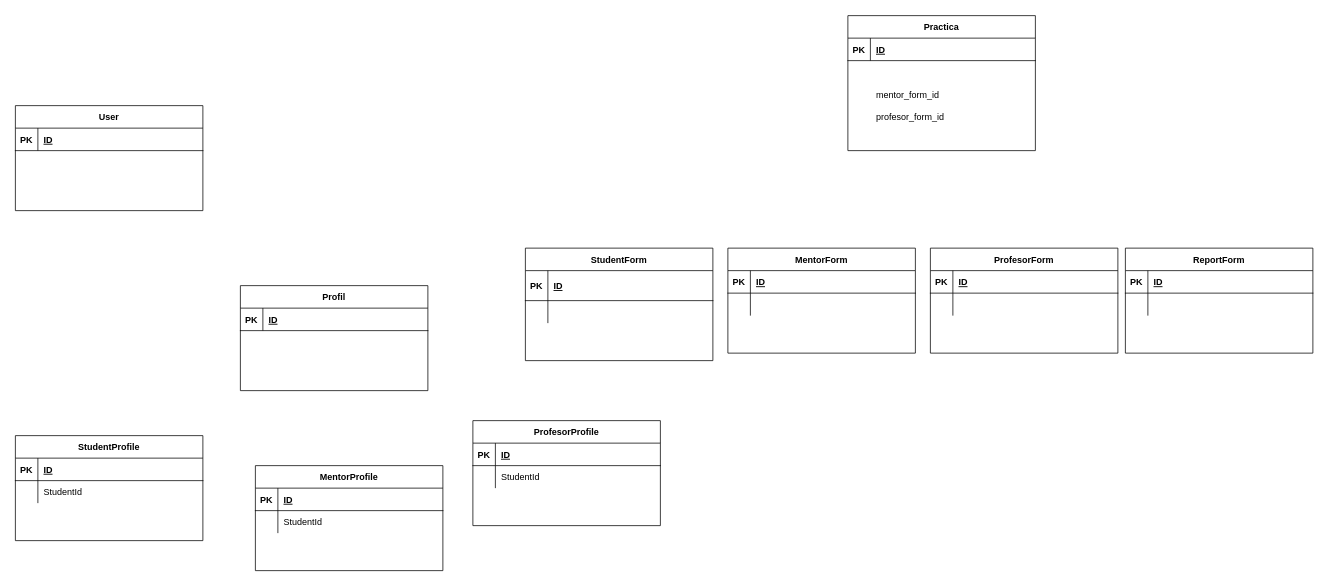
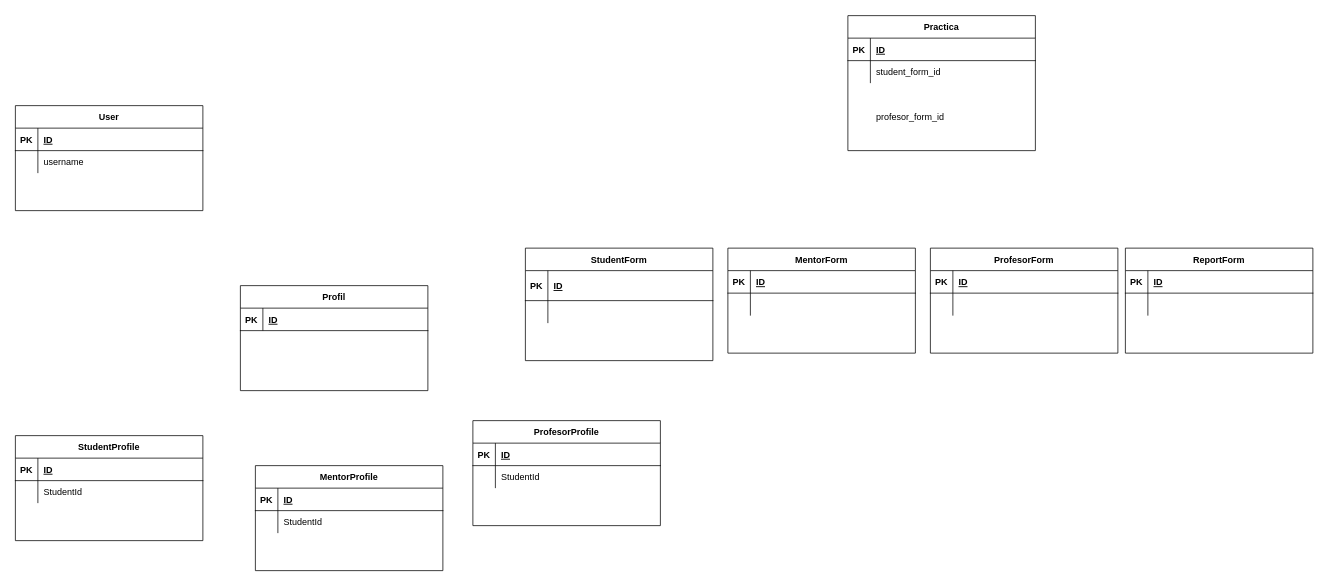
  <mxCell id="0" />
  <mxCell id="1" parent="0" />
  <mxCell id="2" value="User" style="shape=table;startSize=30;container=1;collapsible=1;childLayout=tableLayout;fixedRows=1;rowLines=0;fontStyle=1;align=center;resizeLast=1;" vertex="1" parent="1"><mxGeometry x="20" y="140" width="250" height="140" as="geometry" /></mxCell>
  <mxCell id="3" value="" style="shape=partialRectangle;collapsible=0;dropTarget=0;pointerEvents=0;fillColor=none;points=[[0,0.5],[1,0.5]];portConstraint=eastwest;top=0;left=0;right=0;bottom=1;" vertex="1" parent="2"><mxGeometry y="30" width="250" height="30" as="geometry" /></mxCell>
  <mxCell id="4" value="PK" style="shape=partialRectangle;overflow=hidden;connectable=0;fillColor=none;top=0;left=0;bottom=0;right=0;fontStyle=1;" vertex="1" parent="3"><mxGeometry width="30" height="30" as="geometry" /></mxCell>
  <mxCell id="5" value="ID" style="shape=partialRectangle;overflow=hidden;connectable=0;fillColor=none;top=0;left=0;bottom=0;right=0;align=left;spacingLeft=6;fontStyle=5;" vertex="1" parent="3"><mxGeometry x="30" width="220" height="30" as="geometry" /></mxCell>
  <mxCell id="6" value="" style="shape=partialRectangle;collapsible=0;dropTarget=0;pointerEvents=0;fillColor=none;points=[[0,0.5],[1,0.5]];portConstraint=eastwest;top=0;left=0;right=0;bottom=0;" vertex="1" parent="2"><mxGeometry y="60" width="250" height="30" as="geometry" /></mxCell>
  <mxCell id="7" value="" style="shape=partialRectangle;overflow=hidden;connectable=0;fillColor=none;top=0;left=0;bottom=0;right=0;" vertex="1" parent="6"><mxGeometry width="30" height="30" as="geometry" /></mxCell>
+ <mxCell id="8" value="username" style="shape=partialRectangle;overflow=hidden;connectable=0;fillColor=none;top=0;left=0;bottom=0;right=0;align=left;spacingLeft=6;" vertex="1" parent="6"><mxGeometry x="30" width="220" height="30" as="geometry" /></mxCell>
  <mxCell id="9" value="StudentForm" style="shape=table;startSize=30;container=1;collapsible=1;childLayout=tableLayout;fixedRows=1;rowLines=0;fontStyle=1;align=center;resizeLast=1;" vertex="1" parent="1"><mxGeometry x="700" y="330" width="250" height="150" as="geometry" /></mxCell>
  <mxCell id="10" value="" style="shape=partialRectangle;collapsible=0;dropTarget=0;pointerEvents=0;fillColor=none;points=[[0,0.5],[1,0.5]];portConstraint=eastwest;top=0;left=0;right=0;bottom=1;" vertex="1" parent="9"><mxGeometry y="30" width="250" height="40" as="geometry" /></mxCell>
  <mxCell id="11" value="PK" style="shape=partialRectangle;overflow=hidden;connectable=0;fillColor=none;top=0;left=0;bottom=0;right=0;fontStyle=1;" vertex="1" parent="10"><mxGeometry width="30" height="40" as="geometry" /></mxCell>
  <mxCell id="12" value="ID" style="shape=partialRectangle;overflow=hidden;connectable=0;fillColor=none;top=0;left=0;bottom=0;right=0;align=left;spacingLeft=6;fontStyle=5;" vertex="1" parent="10"><mxGeometry x="30" width="220" height="40" as="geometry" /></mxCell>
  <mxCell id="13" value="" style="shape=partialRectangle;collapsible=0;dropTarget=0;pointerEvents=0;fillColor=none;points=[[0,0.5],[1,0.5]];portConstraint=eastwest;top=0;left=0;right=0;bottom=0;" vertex="1" parent="9"><mxGeometry y="70" width="250" height="30" as="geometry" /></mxCell>
  <mxCell id="14" value="" style="shape=partialRectangle;overflow=hidden;connectable=0;fillColor=none;top=0;left=0;bottom=0;right=0;" vertex="1" parent="13"><mxGeometry width="30" height="30" as="geometry" /></mxCell>
  <mxCell id="15" value="" style="shape=partialRectangle;overflow=hidden;connectable=0;fillColor=none;top=0;left=0;bottom=0;right=0;align=left;spacingLeft=6;" vertex="1" parent="13"><mxGeometry x="30" width="220" height="30" as="geometry" /></mxCell>
  <mxCell id="16" value="MentorForm" style="shape=table;startSize=30;container=1;collapsible=1;childLayout=tableLayout;fixedRows=1;rowLines=0;fontStyle=1;align=center;resizeLast=1;" vertex="1" parent="1"><mxGeometry x="970" y="330" width="250" height="140" as="geometry" /></mxCell>
  <mxCell id="17" value="" style="shape=partialRectangle;collapsible=0;dropTarget=0;pointerEvents=0;fillColor=none;points=[[0,0.5],[1,0.5]];portConstraint=eastwest;top=0;left=0;right=0;bottom=1;" vertex="1" parent="16"><mxGeometry y="30" width="250" height="30" as="geometry" /></mxCell>
  <mxCell id="18" value="PK" style="shape=partialRectangle;overflow=hidden;connectable=0;fillColor=none;top=0;left=0;bottom=0;right=0;fontStyle=1;" vertex="1" parent="17"><mxGeometry width="30" height="30" as="geometry" /></mxCell>
  <mxCell id="19" value="ID" style="shape=partialRectangle;overflow=hidden;connectable=0;fillColor=none;top=0;left=0;bottom=0;right=0;align=left;spacingLeft=6;fontStyle=5;" vertex="1" parent="17"><mxGeometry x="30" width="220" height="30" as="geometry" /></mxCell>
  <mxCell id="20" value="" style="shape=partialRectangle;collapsible=0;dropTarget=0;pointerEvents=0;fillColor=none;points=[[0,0.5],[1,0.5]];portConstraint=eastwest;top=0;left=0;right=0;bottom=0;" vertex="1" parent="16"><mxGeometry y="60" width="250" height="30" as="geometry" /></mxCell>
  <mxCell id="21" value="" style="shape=partialRectangle;overflow=hidden;connectable=0;fillColor=none;top=0;left=0;bottom=0;right=0;" vertex="1" parent="20"><mxGeometry width="30" height="30" as="geometry" /></mxCell>
  <mxCell id="22" value="" style="shape=partialRectangle;overflow=hidden;connectable=0;fillColor=none;top=0;left=0;bottom=0;right=0;align=left;spacingLeft=6;" vertex="1" parent="20"><mxGeometry x="30" width="220" height="30" as="geometry" /></mxCell>
  <mxCell id="23" value="Profil" style="shape=table;startSize=30;container=1;collapsible=1;childLayout=tableLayout;fixedRows=1;rowLines=0;fontStyle=1;align=center;resizeLast=1;" vertex="1" parent="1"><mxGeometry x="320" y="380" width="250" height="140" as="geometry" /></mxCell>
  <mxCell id="24" value="" style="shape=partialRectangle;collapsible=0;dropTarget=0;pointerEvents=0;fillColor=none;points=[[0,0.5],[1,0.5]];portConstraint=eastwest;top=0;left=0;right=0;bottom=1;" vertex="1" parent="23"><mxGeometry y="30" width="250" height="30" as="geometry" /></mxCell>
  <mxCell id="25" value="PK" style="shape=partialRectangle;overflow=hidden;connectable=0;fillColor=none;top=0;left=0;bottom=0;right=0;fontStyle=1;" vertex="1" parent="24"><mxGeometry width="30" height="30" as="geometry" /></mxCell>
  <mxCell id="26" value="ID" style="shape=partialRectangle;overflow=hidden;connectable=0;fillColor=none;top=0;left=0;bottom=0;right=0;align=left;spacingLeft=6;fontStyle=5;" vertex="1" parent="24"><mxGeometry x="30" width="220" height="30" as="geometry" /></mxCell>
  <mxCell id="27" value="" style="shape=partialRectangle;collapsible=0;dropTarget=0;pointerEvents=0;fillColor=none;points=[[0,0.5],[1,0.5]];portConstraint=eastwest;top=0;left=0;right=0;bottom=0;" vertex="1" parent="23"><mxGeometry y="60" width="250" height="30" as="geometry" /></mxCell>
  <mxCell id="28" value="" style="shape=partialRectangle;overflow=hidden;connectable=0;fillColor=none;top=0;left=0;bottom=0;right=0;" vertex="1" parent="27"><mxGeometry width="30" height="30" as="geometry" /></mxCell>
  <mxCell id="29" value="ProfesorForm" style="shape=table;startSize=30;container=1;collapsible=1;childLayout=tableLayout;fixedRows=1;rowLines=0;fontStyle=1;align=center;resizeLast=1;" vertex="1" parent="1"><mxGeometry x="1240" y="330" width="250" height="140" as="geometry" /></mxCell>
  <mxCell id="30" value="" style="shape=partialRectangle;collapsible=0;dropTarget=0;pointerEvents=0;fillColor=none;points=[[0,0.5],[1,0.5]];portConstraint=eastwest;top=0;left=0;right=0;bottom=1;" vertex="1" parent="29"><mxGeometry y="30" width="250" height="30" as="geometry" /></mxCell>
  <mxCell id="31" value="PK" style="shape=partialRectangle;overflow=hidden;connectable=0;fillColor=none;top=0;left=0;bottom=0;right=0;fontStyle=1;" vertex="1" parent="30"><mxGeometry width="30" height="30" as="geometry" /></mxCell>
  <mxCell id="32" value="ID" style="shape=partialRectangle;overflow=hidden;connectable=0;fillColor=none;top=0;left=0;bottom=0;right=0;align=left;spacingLeft=6;fontStyle=5;" vertex="1" parent="30"><mxGeometry x="30" width="220" height="30" as="geometry" /></mxCell>
  <mxCell id="33" value="" style="shape=partialRectangle;collapsible=0;dropTarget=0;pointerEvents=0;fillColor=none;points=[[0,0.5],[1,0.5]];portConstraint=eastwest;top=0;left=0;right=0;bottom=0;" vertex="1" parent="29"><mxGeometry y="60" width="250" height="30" as="geometry" /></mxCell>
  <mxCell id="34" value="" style="shape=partialRectangle;overflow=hidden;connectable=0;fillColor=none;top=0;left=0;bottom=0;right=0;" vertex="1" parent="33"><mxGeometry width="30" height="30" as="geometry" /></mxCell>
  <mxCell id="35" value="" style="shape=partialRectangle;overflow=hidden;connectable=0;fillColor=none;top=0;left=0;bottom=0;right=0;align=left;spacingLeft=6;" vertex="1" parent="33"><mxGeometry x="30" width="220" height="30" as="geometry" /></mxCell>
  <mxCell id="36" value="StudentProfile" style="shape=table;startSize=30;container=1;collapsible=1;childLayout=tableLayout;fixedRows=1;rowLines=0;fontStyle=1;align=center;resizeLast=1;" vertex="1" parent="1"><mxGeometry x="20" y="580" width="250" height="140" as="geometry" /></mxCell>
  <mxCell id="37" value="" style="shape=partialRectangle;collapsible=0;dropTarget=0;pointerEvents=0;fillColor=none;points=[[0,0.5],[1,0.5]];portConstraint=eastwest;top=0;left=0;right=0;bottom=1;" vertex="1" parent="36"><mxGeometry y="30" width="250" height="30" as="geometry" /></mxCell>
  <mxCell id="38" value="PK" style="shape=partialRectangle;overflow=hidden;connectable=0;fillColor=none;top=0;left=0;bottom=0;right=0;fontStyle=1;" vertex="1" parent="37"><mxGeometry width="30" height="30" as="geometry" /></mxCell>
  <mxCell id="39" value="ID" style="shape=partialRectangle;overflow=hidden;connectable=0;fillColor=none;top=0;left=0;bottom=0;right=0;align=left;spacingLeft=6;fontStyle=5;" vertex="1" parent="37"><mxGeometry x="30" width="220" height="30" as="geometry" /></mxCell>
  <mxCell id="40" value="" style="shape=partialRectangle;collapsible=0;dropTarget=0;pointerEvents=0;fillColor=none;points=[[0,0.5],[1,0.5]];portConstraint=eastwest;top=0;left=0;right=0;bottom=0;" vertex="1" parent="36"><mxGeometry y="60" width="250" height="30" as="geometry" /></mxCell>
  <mxCell id="41" value="" style="shape=partialRectangle;overflow=hidden;connectable=0;fillColor=none;top=0;left=0;bottom=0;right=0;" vertex="1" parent="40"><mxGeometry width="30" height="30" as="geometry" /></mxCell>
  <mxCell id="42" value="StudentId" style="shape=partialRectangle;overflow=hidden;connectable=0;fillColor=none;top=0;left=0;bottom=0;right=0;align=left;spacingLeft=6;" vertex="1" parent="40"><mxGeometry x="30" width="220" height="30" as="geometry" /></mxCell>
  <mxCell id="43" value="MentorProfile" style="shape=table;startSize=30;container=1;collapsible=1;childLayout=tableLayout;fixedRows=1;rowLines=0;fontStyle=1;align=center;resizeLast=1;" vertex="1" parent="1"><mxGeometry x="340" y="620" width="250" height="140" as="geometry" /></mxCell>
  <mxCell id="44" value="" style="shape=partialRectangle;collapsible=0;dropTarget=0;pointerEvents=0;fillColor=none;points=[[0,0.5],[1,0.5]];portConstraint=eastwest;top=0;left=0;right=0;bottom=1;" vertex="1" parent="43"><mxGeometry y="30" width="250" height="30" as="geometry" /></mxCell>
  <mxCell id="45" value="PK" style="shape=partialRectangle;overflow=hidden;connectable=0;fillColor=none;top=0;left=0;bottom=0;right=0;fontStyle=1;" vertex="1" parent="44"><mxGeometry width="30" height="30" as="geometry" /></mxCell>
  <mxCell id="46" value="ID" style="shape=partialRectangle;overflow=hidden;connectable=0;fillColor=none;top=0;left=0;bottom=0;right=0;align=left;spacingLeft=6;fontStyle=5;" vertex="1" parent="44"><mxGeometry x="30" width="220" height="30" as="geometry" /></mxCell>
  <mxCell id="47" value="" style="shape=partialRectangle;collapsible=0;dropTarget=0;pointerEvents=0;fillColor=none;points=[[0,0.5],[1,0.5]];portConstraint=eastwest;top=0;left=0;right=0;bottom=0;" vertex="1" parent="43"><mxGeometry y="60" width="250" height="30" as="geometry" /></mxCell>
  <mxCell id="48" value="" style="shape=partialRectangle;overflow=hidden;connectable=0;fillColor=none;top=0;left=0;bottom=0;right=0;" vertex="1" parent="47"><mxGeometry width="30" height="30" as="geometry" /></mxCell>
  <mxCell id="49" value="StudentId" style="shape=partialRectangle;overflow=hidden;connectable=0;fillColor=none;top=0;left=0;bottom=0;right=0;align=left;spacingLeft=6;" vertex="1" parent="47"><mxGeometry x="30" width="220" height="30" as="geometry" /></mxCell>
  <mxCell id="50" value="ReportForm" style="shape=table;startSize=30;container=1;collapsible=1;childLayout=tableLayout;fixedRows=1;rowLines=0;fontStyle=1;align=center;resizeLast=1;" vertex="1" parent="1"><mxGeometry x="1500" y="330" width="250" height="140" as="geometry" /></mxCell>
  <mxCell id="51" value="" style="shape=partialRectangle;collapsible=0;dropTarget=0;pointerEvents=0;fillColor=none;points=[[0,0.5],[1,0.5]];portConstraint=eastwest;top=0;left=0;right=0;bottom=1;" vertex="1" parent="50"><mxGeometry y="30" width="250" height="30" as="geometry" /></mxCell>
  <mxCell id="52" value="PK" style="shape=partialRectangle;overflow=hidden;connectable=0;fillColor=none;top=0;left=0;bottom=0;right=0;fontStyle=1;" vertex="1" parent="51"><mxGeometry width="30" height="30" as="geometry" /></mxCell>
  <mxCell id="53" value="ID" style="shape=partialRectangle;overflow=hidden;connectable=0;fillColor=none;top=0;left=0;bottom=0;right=0;align=left;spacingLeft=6;fontStyle=5;" vertex="1" parent="51"><mxGeometry x="30" width="220" height="30" as="geometry" /></mxCell>
  <mxCell id="54" value="" style="shape=partialRectangle;collapsible=0;dropTarget=0;pointerEvents=0;fillColor=none;points=[[0,0.5],[1,0.5]];portConstraint=eastwest;top=0;left=0;right=0;bottom=0;" vertex="1" parent="50"><mxGeometry y="60" width="250" height="30" as="geometry" /></mxCell>
  <mxCell id="55" value="" style="shape=partialRectangle;overflow=hidden;connectable=0;fillColor=none;top=0;left=0;bottom=0;right=0;" vertex="1" parent="54"><mxGeometry width="30" height="30" as="geometry" /></mxCell>
  <mxCell id="56" value="" style="shape=partialRectangle;overflow=hidden;connectable=0;fillColor=none;top=0;left=0;bottom=0;right=0;align=left;spacingLeft=6;" vertex="1" parent="54"><mxGeometry x="30" width="220" height="30" as="geometry" /></mxCell>
  <mxCell id="57" value="ProfesorProfile" style="shape=table;startSize=30;container=1;collapsible=1;childLayout=tableLayout;fixedRows=1;rowLines=0;fontStyle=1;align=center;resizeLast=1;" vertex="1" parent="1"><mxGeometry x="630" y="560" width="250" height="140" as="geometry" /></mxCell>
  <mxCell id="58" value="" style="shape=partialRectangle;collapsible=0;dropTarget=0;pointerEvents=0;fillColor=none;points=[[0,0.5],[1,0.5]];portConstraint=eastwest;top=0;left=0;right=0;bottom=1;" vertex="1" parent="57"><mxGeometry y="30" width="250" height="30" as="geometry" /></mxCell>
  <mxCell id="59" value="PK" style="shape=partialRectangle;overflow=hidden;connectable=0;fillColor=none;top=0;left=0;bottom=0;right=0;fontStyle=1;" vertex="1" parent="58"><mxGeometry width="30" height="30" as="geometry" /></mxCell>
  <mxCell id="60" value="ID" style="shape=partialRectangle;overflow=hidden;connectable=0;fillColor=none;top=0;left=0;bottom=0;right=0;align=left;spacingLeft=6;fontStyle=5;" vertex="1" parent="58"><mxGeometry x="30" width="220" height="30" as="geometry" /></mxCell>
  <mxCell id="61" value="" style="shape=partialRectangle;collapsible=0;dropTarget=0;pointerEvents=0;fillColor=none;points=[[0,0.5],[1,0.5]];portConstraint=eastwest;top=0;left=0;right=0;bottom=0;" vertex="1" parent="57"><mxGeometry y="60" width="250" height="30" as="geometry" /></mxCell>
  <mxCell id="62" value="" style="shape=partialRectangle;overflow=hidden;connectable=0;fillColor=none;top=0;left=0;bottom=0;right=0;" vertex="1" parent="61"><mxGeometry width="30" height="30" as="geometry" /></mxCell>
  <mxCell id="63" value="StudentId" style="shape=partialRectangle;overflow=hidden;connectable=0;fillColor=none;top=0;left=0;bottom=0;right=0;align=left;spacingLeft=6;" vertex="1" parent="61"><mxGeometry x="30" width="220" height="30" as="geometry" /></mxCell>
  <mxCell id="64" value="" style="group" vertex="1" connectable="0" parent="1"><mxGeometry x="1130" y="20" width="250" height="180" as="geometry" /></mxCell>
  <mxCell id="65" value="Practica" style="shape=table;startSize=30;container=1;collapsible=1;childLayout=tableLayout;fixedRows=1;rowLines=0;fontStyle=1;align=center;resizeLast=1;" vertex="1" parent="64"><mxGeometry width="250" height="180" as="geometry" /></mxCell>
  <mxCell id="66" value="" style="shape=partialRectangle;collapsible=0;dropTarget=0;pointerEvents=0;fillColor=none;points=[[0,0.5],[1,0.5]];portConstraint=eastwest;top=0;left=0;right=0;bottom=1;" vertex="1" parent="65"><mxGeometry y="30" width="250" height="30" as="geometry" /></mxCell>
  <mxCell id="67" value="PK" style="shape=partialRectangle;overflow=hidden;connectable=0;fillColor=none;top=0;left=0;bottom=0;right=0;fontStyle=1;" vertex="1" parent="66"><mxGeometry width="30" height="30" as="geometry" /></mxCell>
  <mxCell id="68" value="ID" style="shape=partialRectangle;overflow=hidden;connectable=0;fillColor=none;top=0;left=0;bottom=0;right=0;align=left;spacingLeft=6;fontStyle=5;" vertex="1" parent="66"><mxGeometry x="30" width="220" height="30" as="geometry" /></mxCell>
  <mxCell id="69" value="" style="shape=partialRectangle;collapsible=0;dropTarget=0;pointerEvents=0;fillColor=none;points=[[0,0.5],[1,0.5]];portConstraint=eastwest;top=0;left=0;right=0;bottom=0;" vertex="1" parent="65"><mxGeometry y="60" width="250" height="30" as="geometry" /></mxCell>
  <mxCell id="70" value="" style="shape=partialRectangle;overflow=hidden;connectable=0;fillColor=none;top=0;left=0;bottom=0;right=0;" vertex="1" parent="69"><mxGeometry width="30" height="30" as="geometry" /></mxCell>
- <mxCell id="72" value="mentor_form_id" style="shape=partialRectangle;overflow=hidden;connectable=0;fillColor=none;top=0;left=0;bottom=0;right=0;align=left;spacingLeft=6;" vertex="1" parent="64"><mxGeometry x="30" y="90" width="220" height="30" as="geometry" /></mxCell>
+ <mxCell id="71" value="student_form_id" style="shape=partialRectangle;overflow=hidden;connectable=0;fillColor=none;top=0;left=0;bottom=0;right=0;align=left;spacingLeft=6;" vertex="1" parent="69"><mxGeometry x="30" width="220" height="30" as="geometry" /></mxCell>
  <mxCell id="73" value="profesor_form_id" style="shape=partialRectangle;overflow=hidden;connectable=0;fillColor=none;top=0;left=0;bottom=0;right=0;align=left;spacingLeft=6;" vertex="1" parent="64"><mxGeometry x="30" y="120" width="220" height="30" as="geometry" /></mxCell>
